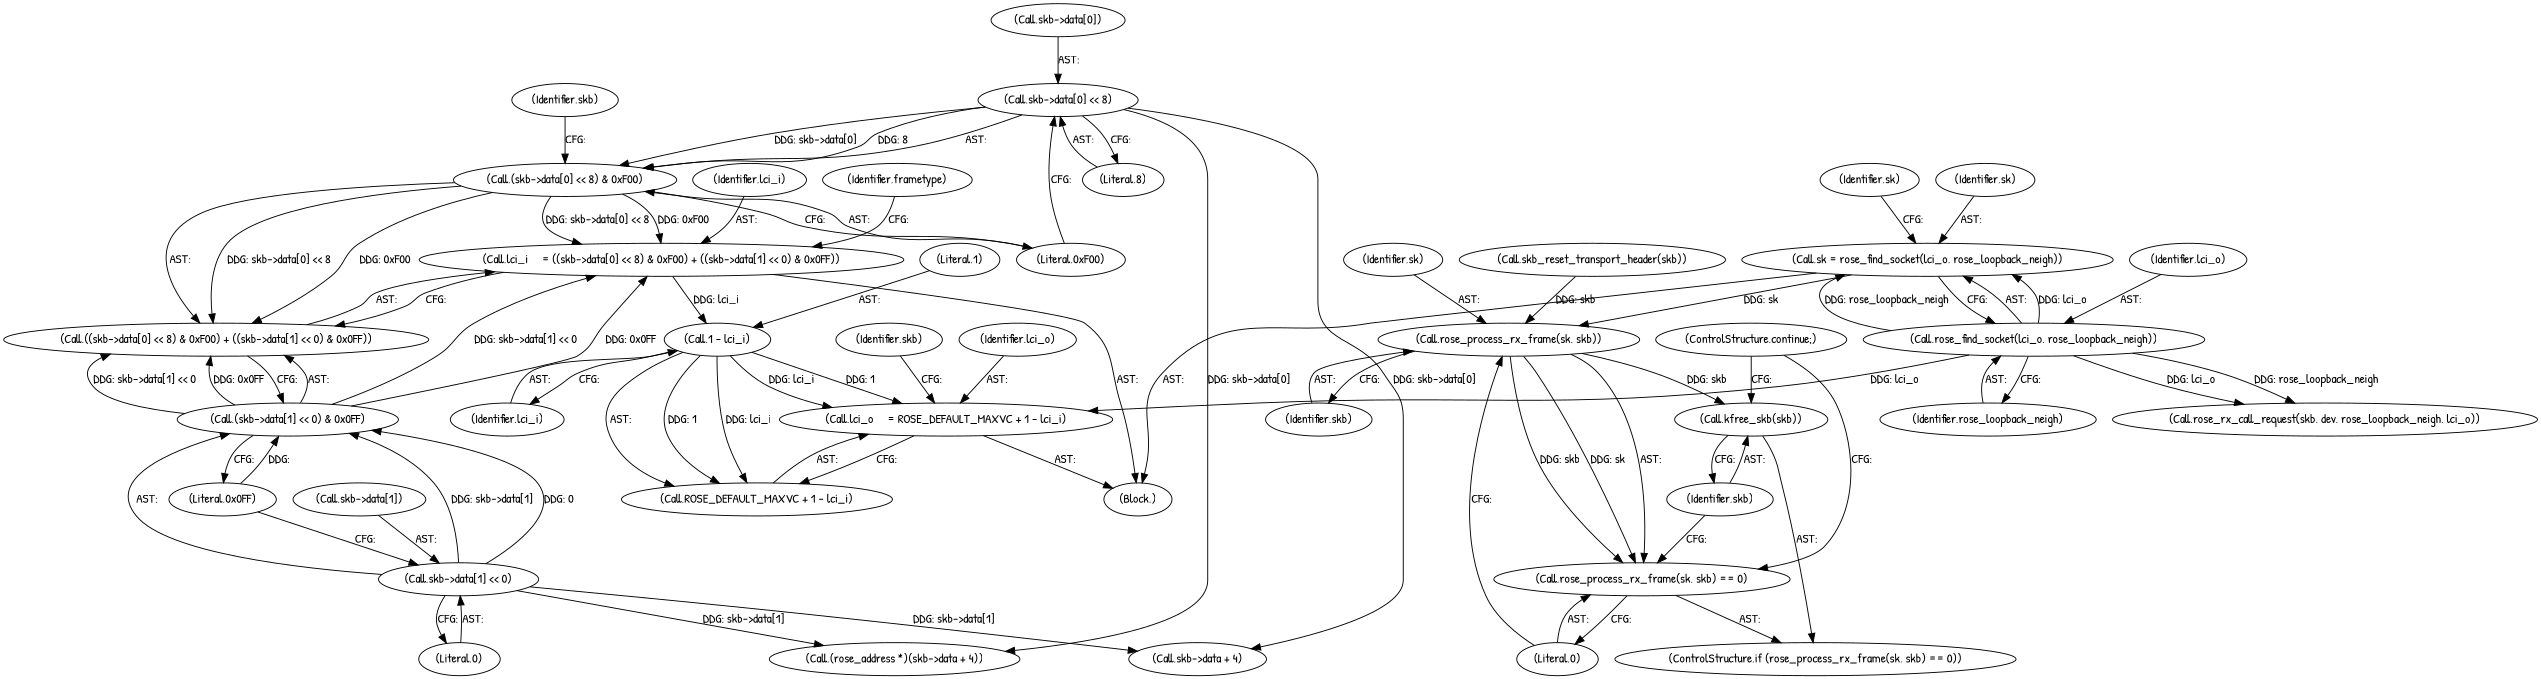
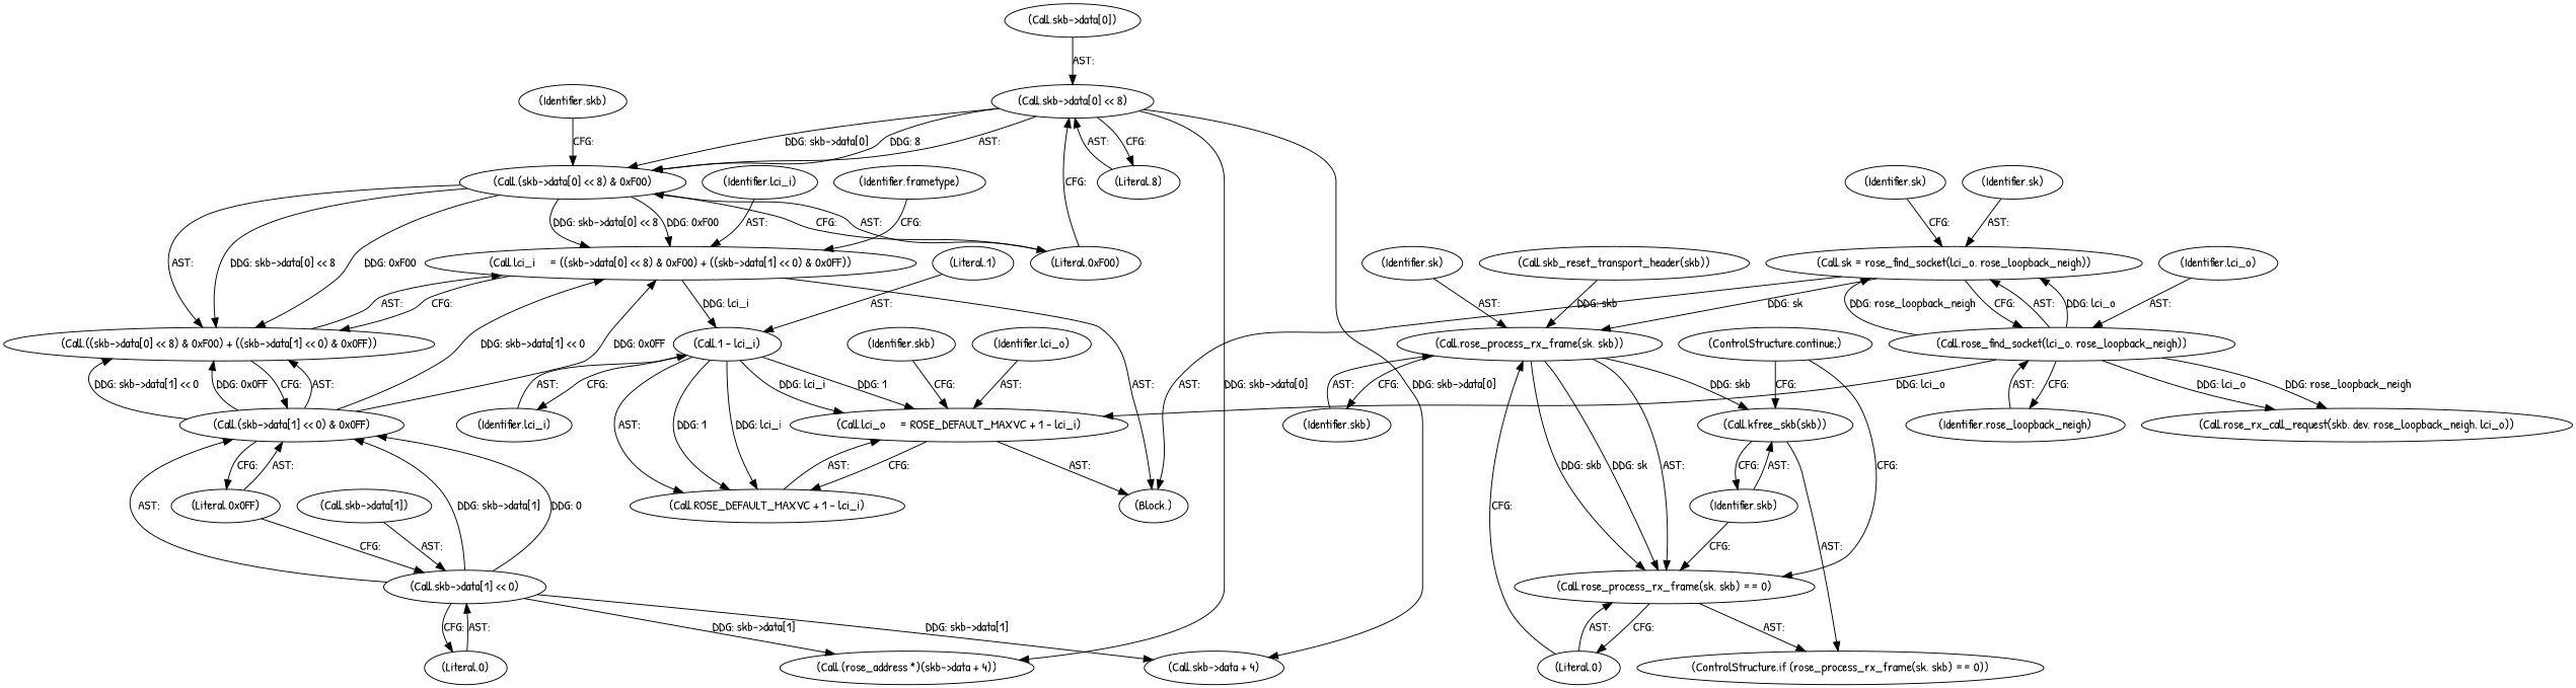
  digraph {
    fontname="Patrick Hand"
    node [fontname="Patrick Hand"]
    edge [fontname="Patrick Hand"]
    n1 [label="(Call,sk = rose_find_socket(lci_o, rose_loopback_neigh))"]
    n2 [label="(Call,rose_find_socket(lci_o, rose_loopback_neigh))"]
    n3 [label="(Call,rose_process_rx_frame(sk, skb))"]
    n4 [label="(Block,)"]
    n5 [label="(Call,rose_rx_call_request(skb, dev, rose_loopback_neigh, lci_o))"]
    n6 [label="(Identifier,rose_loopback_neigh)"]
    n7 [label="(Call,lci_o     = ROSE_DEFAULT_MAXVC + 1 - lci_i)"]
    n8 [label="(Call,rose_process_rx_frame(sk, skb) == 0)"]
    n9 [label="(Call,kfree_skb(skb))"]
    n10 [label="(Identifier,skb)"]
    n11 [label="(Call,ROSE_DEFAULT_MAXVC + 1 - lci_i)"]
    n12 [label="(Call,1 - lci_i)"]
    n13 [label="(Identifier,lci_i)"]
    n14 [label="(Call,lci_i     = ((skb->data[0] << 8) & 0xF00) + ((skb->data[1] << 0) & 0x0FF))"]
    n15 [label="(Call,((skb->data[0] << 8) & 0xF00) + ((skb->data[1] << 0) & 0x0FF))"]
    n16 [label="(Call,(skb->data[1] << 0) & 0x0FF)"]
    n17 [label="(Call,(skb->data[0] << 8) & 0xF00)"]
    n18 [label="(Literal,0xF00)"]
    n19 [label="(Call,skb->data[0] << 8)"]
    n20 [label="(Call,(rose_address *)(skb->data + 4))"]
    n21 [label="(Call,skb->data + 4)"]
    n22 [label="(Literal,8)"]
    n23 [label="(Literal,0x0FF)"]
    n24 [label="(Call,skb->data[1] << 0)"]
    n25 [label="(Literal,0)"]
    n26 [label="(Literal,0)"]
    n27 [label="(ControlStructure,if (rose_process_rx_frame(sk, skb) == 0))"]
    n28 [label="(Identifier,skb)"]
    n29 [label="(Identifier,lci_i)"]
    n30 [label="(Call,skb->data[0])"]
    n31 [label="(Identifier,sk)"]
    n32 [label="(Identifier,frametype)"]
    n33 [label="(Identifier,sk)"]
    n34 [label="(Identifier,skb)"]
    n35 [label="(Identifier,lci_o)"]
    n36 [label="(ControlStructure,continue;)"]
    n37 [label="(Call,skb_reset_transport_header(skb))"]
    n38 [label="(Literal,1)"]
    n39 [label="(Identifier,sk)"]
    n40 [label="(Call,skb->data[1])"]
    n41 [label="(Identifier,skb)"]
    n42 [label="(Identifier,lci_o)"]
    n1 -> n2 [label="CFG: "]
    n1 -> n3 [label="DDG: sk"]
    n1 -> n4 [label="AST: "]
    n2 -> n1 [label="AST: "]
    n2 -> n1 [label="DDG: lci_o"]
    n2 -> n1 [label="DDG: rose_loopback_neigh"]
    n2 -> n5 [label="DDG: rose_loopback_neigh"]
    n2 -> n5 [label="DDG: lci_o"]
    n2 -> n6 [label="CFG: "]
    n2 -> n7 [label="DDG: lci_o"]
    n3 -> n8 [label="AST: "]
    n3 -> n8 [label="DDG: sk"]
    n3 -> n8 [label="DDG: skb"]
    n3 -> n9 [label="DDG: skb"]
    n3 -> n10 [label="CFG: "]
    n6 -> n2 [label="AST: "]
    n7 -> n4 [label="AST: "]
    n7 -> n11 [label="CFG: "]
    n8 -> n26 [label="CFG: "]
    n8 -> n27 [label="AST: "]
    n9 -> n27 [label="AST: "]
    n9 -> n28 [label="CFG: "]
    n10 -> n3 [label="AST: "]
    n11 -> n7 [label="AST: "]
    n12 -> n7 [label="DDG: 1"]
    n12 -> n7 [label="DDG: lci_i"]
    n12 -> n11 [label="AST: "]
    n12 -> n11 [label="DDG: 1"]
    n12 -> n11 [label="DDG: lci_i"]
    n12 -> n13 [label="CFG: "]
    n13 -> n12 [label="AST: "]
    n14 -> n4 [label="AST: "]
    n14 -> n12 [label="DDG: lci_i"]
    n14 -> n15 [label="CFG: "]
    n15 -> n14 [label="AST: "]
    n15 -> n16 [label="CFG: "]
    n16 -> n14 [label="DDG: skb->data[1] << 0"]
    n16 -> n14 [label="DDG: 0x0FF"]
    n16 -> n15 [label="AST: "]
    n16 -> n15 [label="DDG: skb->data[1] << 0"]
    n16 -> n15 [label="DDG: 0x0FF"]
    n16 -> n23 [label="CFG: "]
    n17 -> n14 [label="DDG: skb->data[0] << 8"]
    n17 -> n14 [label="DDG: 0xF00"]
    n17 -> n15 [label="AST: "]
    n17 -> n15 [label="DDG: skb->data[0] << 8"]
    n17 -> n15 [label="DDG: 0xF00"]
    n17 -> n18 [label="CFG: "]
    n18 -> n17 [label="AST: "]
    n18 -> n19 [label="CFG: "]
    n19 -> n17 [label="AST: "]
    n19 -> n17 [label="DDG: skb->data[0]"]
    n19 -> n17 [label="DDG: 8"]
    n19 -> n20 [label="DDG: skb->data[0]"]
    n19 -> n21 [label="DDG: skb->data[0]"]
    n19 -> n22 [label="CFG: "]
    n22 -> n19 [label="AST: "]
-   n23 -> n16 [label="DDG: "]
+   n23 -> n16 [label="AST: "]
    n23 -> n24 [label="CFG: "]
    n24 -> n16 [label="AST: "]
    n24 -> n16 [label="DDG: skb->data[1]"]
    n24 -> n16 [label="DDG: 0"]
    n24 -> n20 [label="DDG: skb->data[1]"]
    n24 -> n21 [label="DDG: skb->data[1]"]
    n24 -> n25 [label="CFG: "]
    n25 -> n24 [label="AST: "]
    n26 -> n3 [label="CFG: "]
    n26 -> n8 [label="AST: "]
    n28 -> n8 [label="CFG: "]
    n28 -> n9 [label="AST: "]
    n29 -> n14 [label="AST: "]
    n30 -> n19 [label="AST: "]
    n31 -> n1 [label="CFG: "]
    n32 -> n14 [label="CFG: "]
    n33 -> n3 [label="AST: "]
    n34 -> n7 [label="CFG: "]
    n35 -> n7 [label="AST: "]
    n36 -> n8 [label="CFG: "]
    n36 -> n9 [label="CFG: "]
    n37 -> n3 [label="DDG: skb"]
    n38 -> n12 [label="AST: "]
    n39 -> n1 [label="AST: "]
    n40 -> n24 [label="AST: "]
    n41 -> n17 [label="CFG: "]
    n42 -> n2 [label="AST: "]
  }
